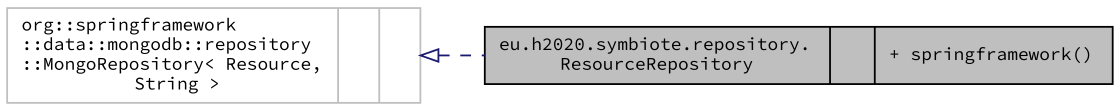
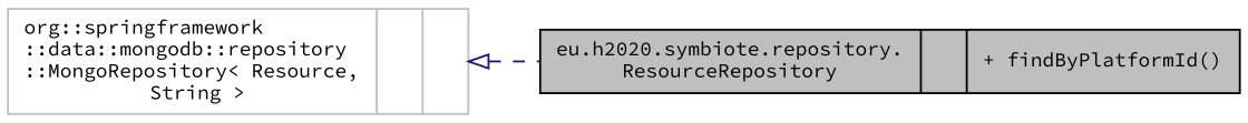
  digraph {
    rankdir=LR
    fontname="Source Code Pro"
    node [fontname="Source Code Pro" fontsize=10 shape=record style=filled]
-   n1 [color=black fillcolor=grey75 fontcolor=black height=0.2 label="{eu.h2020.symbiote.repository.\lResourceRepository\n||+ springframework()\l}" width=0.4]
+   n1 [color=black fillcolor=grey75 fontcolor=black height=0.2 label="{eu.h2020.symbiote.repository.\lResourceRepository\n||+ findByPlatformId()\l}" width=0.4]
    n2 [color=grey75 fillcolor=white height=0.2 label="{org::springframework\l::data::mongodb::repository\l::MongoRepository\< Resource,\l String \>\n||}" width=0.4]
    n2 -> n1 [arrowtail=onormal color=midnightblue dir=back fontname="Source Code Pro" fontsize=10 labelfontname=Helvetica labelfontsize=10 style=dashed]
  }
